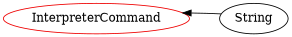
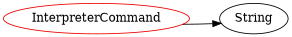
  digraph {
    rankdir=LR
    n1 [color=red2 label=InterpreterCommand shape=oval]
    String
-   String -> n1
+   n1 -> String
  }
